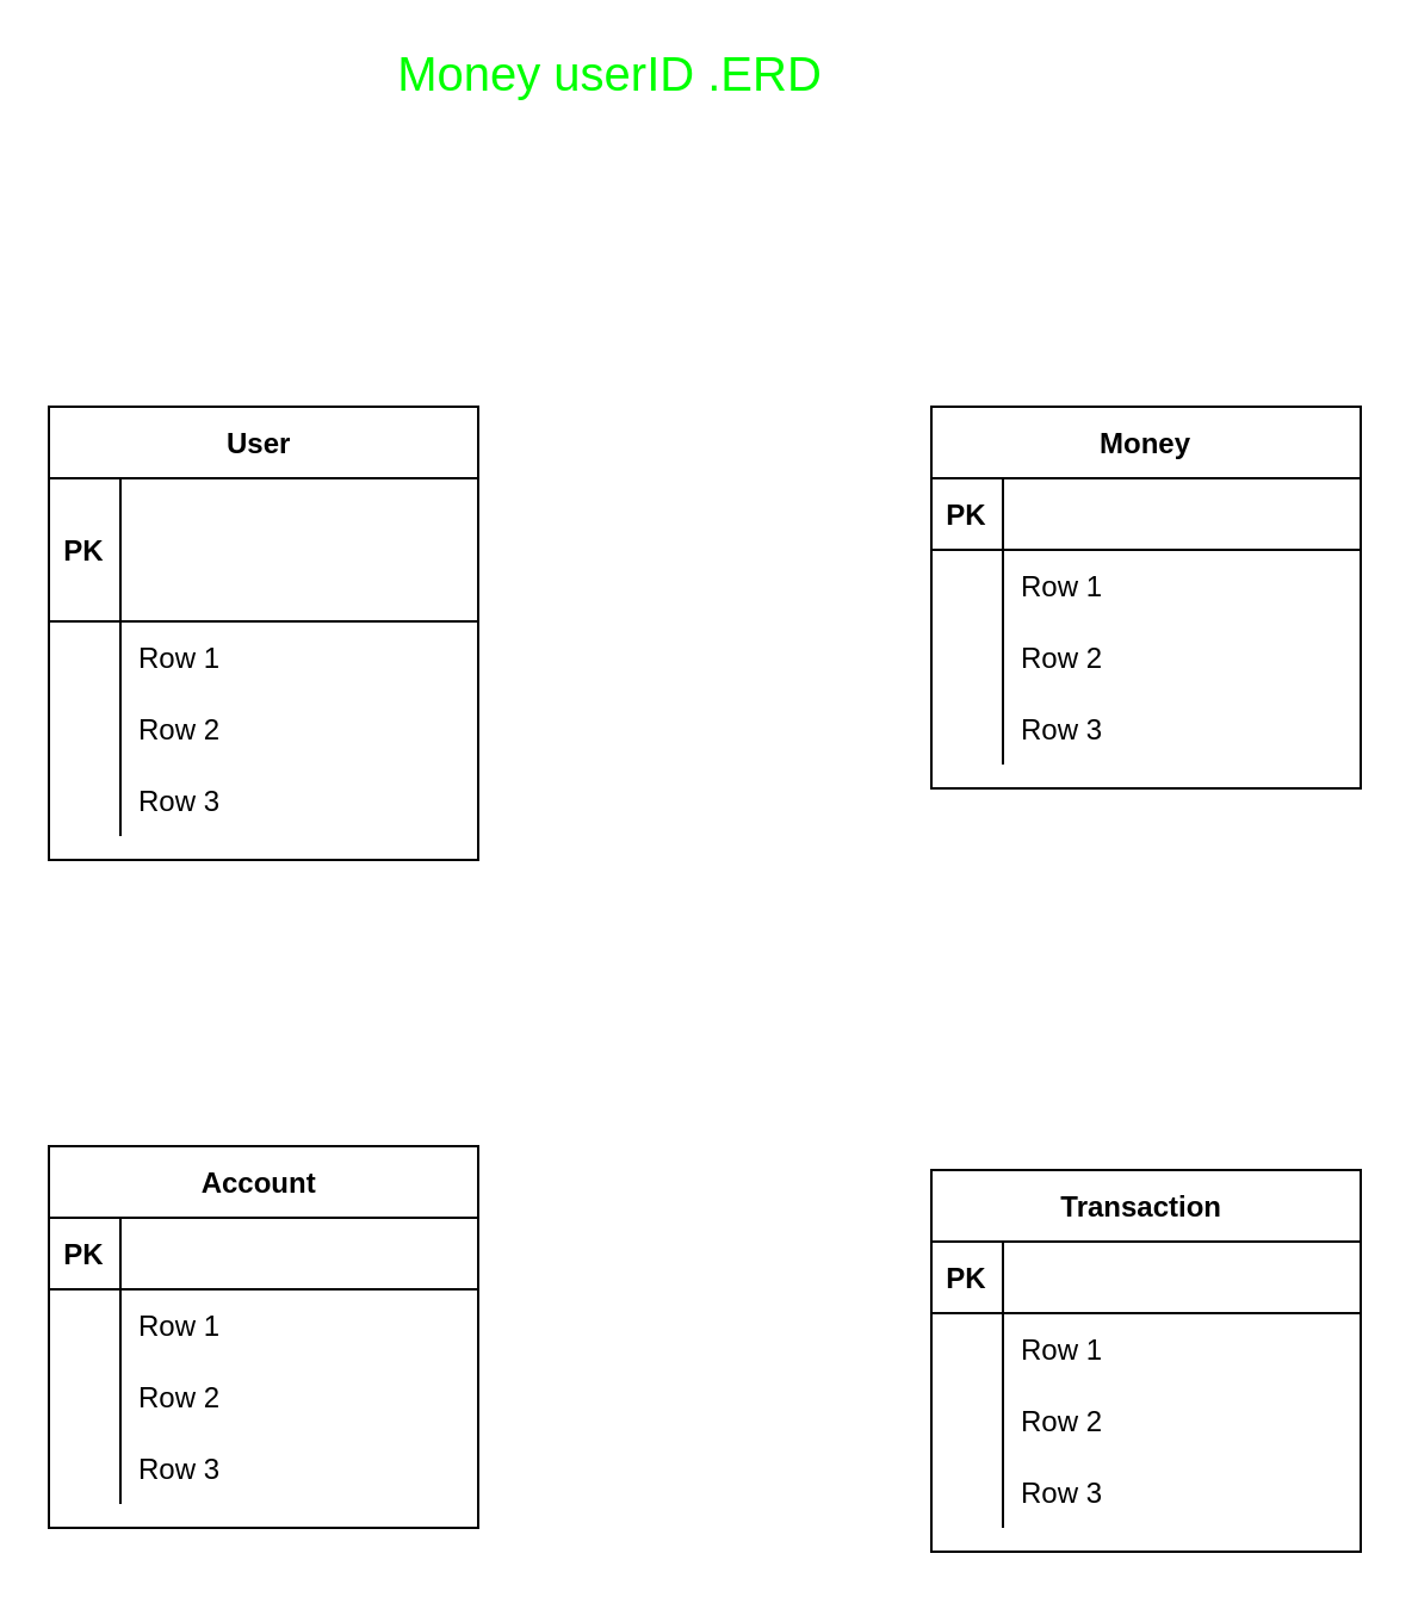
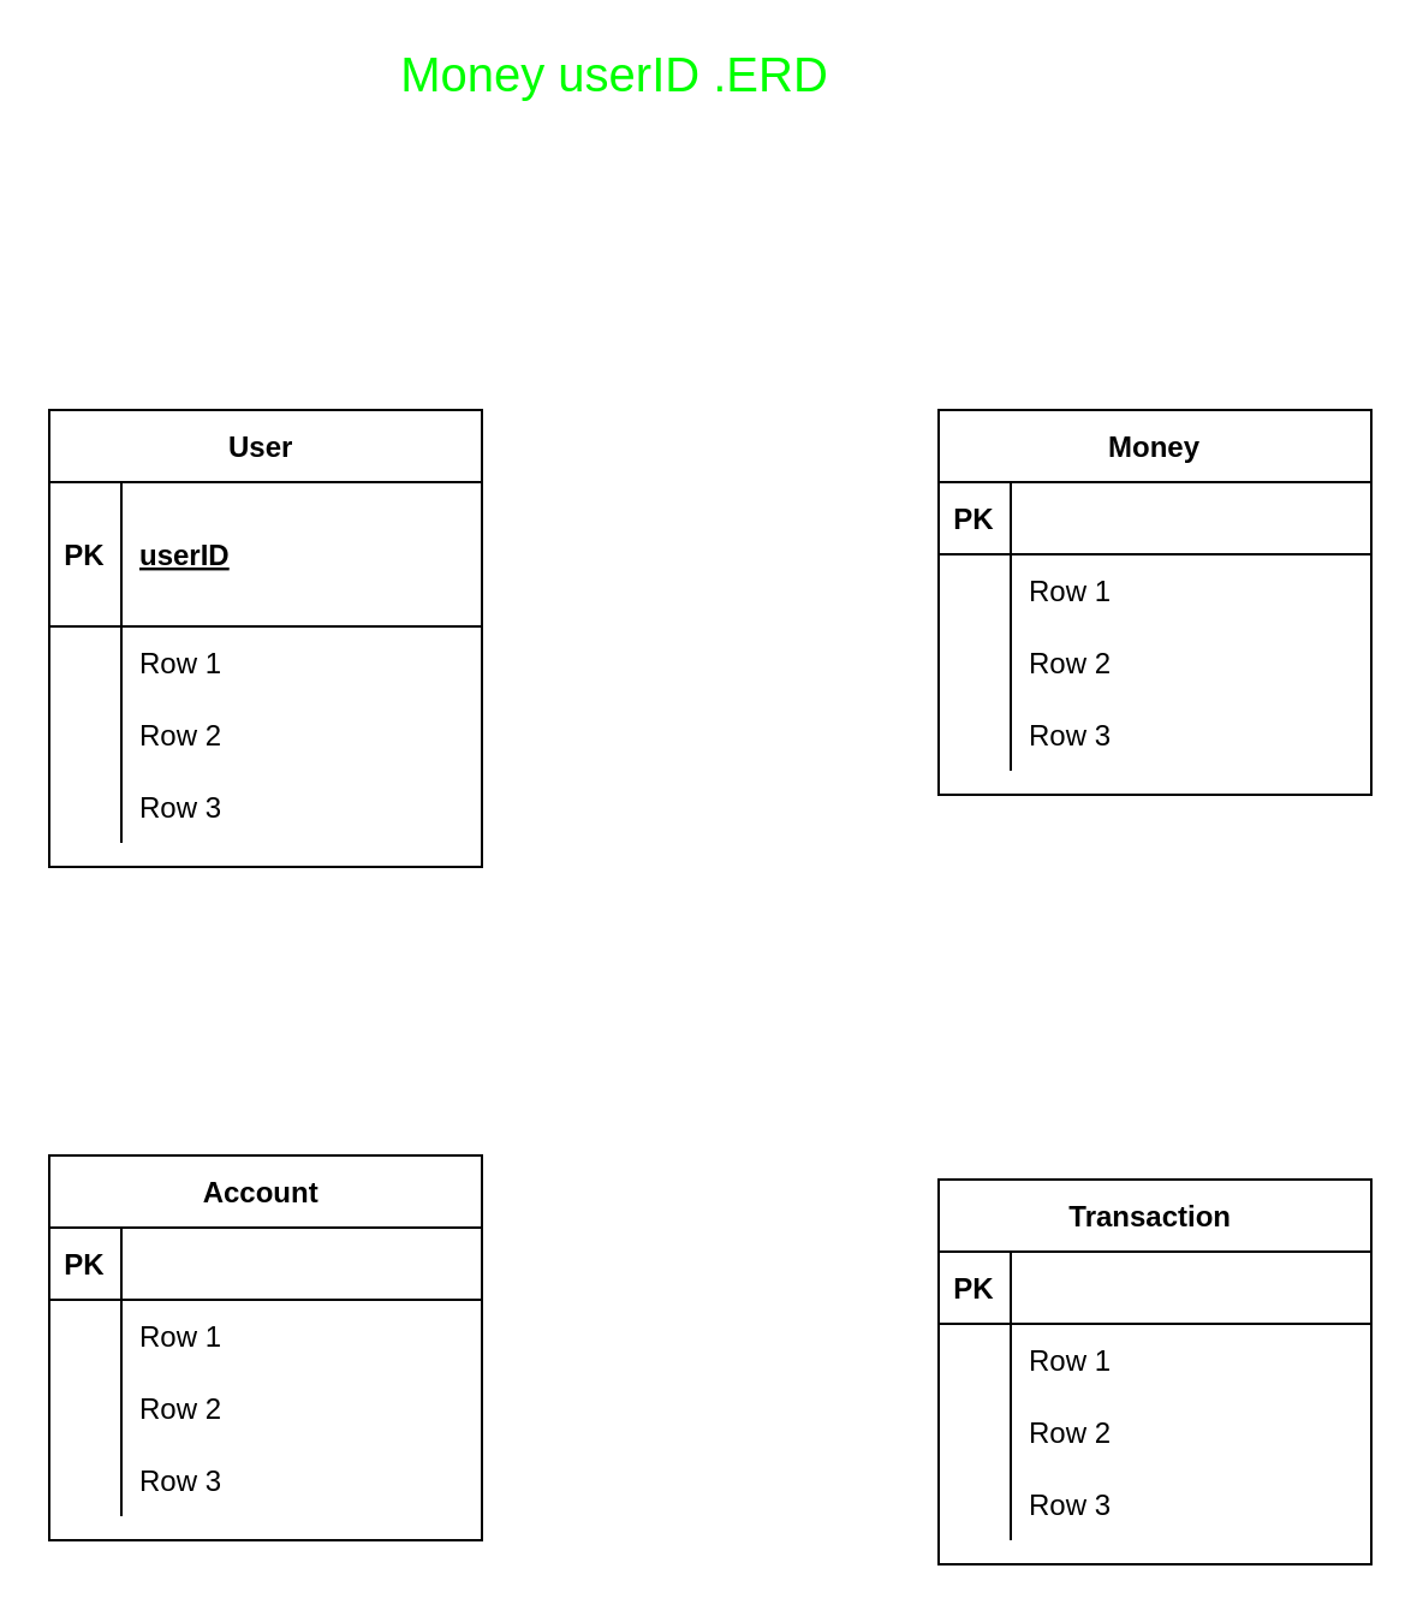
  <mxCell id="0" />
  <mxCell id="1" parent="0" />
  <mxCell id="2" value="User " style="shape=table;startSize=30;container=1;collapsible=1;childLayout=tableLayout;fixedRows=1;rowLines=0;fontStyle=1;align=center;resizeLast=1;" vertex="1" parent="1"><mxGeometry x="20" y="170" width="180" height="190" as="geometry" /></mxCell>
  <mxCell id="3" value="" style="shape=partialRectangle;collapsible=0;dropTarget=0;pointerEvents=0;fillColor=none;top=0;left=0;bottom=1;right=0;points=[[0,0.5],[1,0.5]];portConstraint=eastwest;" vertex="1" parent="2"><mxGeometry y="30" width="180" height="60" as="geometry" /></mxCell>
  <mxCell id="4" value="PK" style="shape=partialRectangle;connectable=0;fillColor=none;top=0;left=0;bottom=0;right=0;fontStyle=1;overflow=hidden;" vertex="1" parent="3"><mxGeometry width="30" height="60" as="geometry" /></mxCell>
+ <mxCell id="5" value="userID" style="shape=partialRectangle;connectable=0;fillColor=none;top=0;left=0;bottom=0;right=0;align=left;spacingLeft=6;fontStyle=5;overflow=hidden;" vertex="1" parent="3"><mxGeometry x="30" width="150" height="60" as="geometry" /></mxCell>
  <mxCell id="6" value="" style="shape=partialRectangle;collapsible=0;dropTarget=0;pointerEvents=0;fillColor=none;top=0;left=0;bottom=0;right=0;points=[[0,0.5],[1,0.5]];portConstraint=eastwest;" vertex="1" parent="2"><mxGeometry y="90" width="180" height="30" as="geometry" /></mxCell>
  <mxCell id="7" value="" style="shape=partialRectangle;connectable=0;fillColor=none;top=0;left=0;bottom=0;right=0;editable=1;overflow=hidden;" vertex="1" parent="6"><mxGeometry width="30" height="30" as="geometry" /></mxCell>
  <mxCell id="8" value="Row 1" style="shape=partialRectangle;connectable=0;fillColor=none;top=0;left=0;bottom=0;right=0;align=left;spacingLeft=6;overflow=hidden;" vertex="1" parent="6"><mxGeometry x="30" width="150" height="30" as="geometry" /></mxCell>
  <mxCell id="9" value="" style="shape=partialRectangle;collapsible=0;dropTarget=0;pointerEvents=0;fillColor=none;top=0;left=0;bottom=0;right=0;points=[[0,0.5],[1,0.5]];portConstraint=eastwest;" vertex="1" parent="2"><mxGeometry y="120" width="180" height="30" as="geometry" /></mxCell>
  <mxCell id="10" value="" style="shape=partialRectangle;connectable=0;fillColor=none;top=0;left=0;bottom=0;right=0;editable=1;overflow=hidden;" vertex="1" parent="9"><mxGeometry width="30" height="30" as="geometry" /></mxCell>
  <mxCell id="11" value="Row 2" style="shape=partialRectangle;connectable=0;fillColor=none;top=0;left=0;bottom=0;right=0;align=left;spacingLeft=6;overflow=hidden;" vertex="1" parent="9"><mxGeometry x="30" width="150" height="30" as="geometry" /></mxCell>
  <mxCell id="12" value="" style="shape=partialRectangle;collapsible=0;dropTarget=0;pointerEvents=0;fillColor=none;top=0;left=0;bottom=0;right=0;points=[[0,0.5],[1,0.5]];portConstraint=eastwest;" vertex="1" parent="2"><mxGeometry y="150" width="180" height="30" as="geometry" /></mxCell>
  <mxCell id="13" value="" style="shape=partialRectangle;connectable=0;fillColor=none;top=0;left=0;bottom=0;right=0;editable=1;overflow=hidden;" vertex="1" parent="12"><mxGeometry width="30" height="30" as="geometry" /></mxCell>
  <mxCell id="14" value="Row 3" style="shape=partialRectangle;connectable=0;fillColor=none;top=0;left=0;bottom=0;right=0;align=left;spacingLeft=6;overflow=hidden;" vertex="1" parent="12"><mxGeometry x="30" width="150" height="30" as="geometry" /></mxCell>
  <mxCell id="15" value="Money" style="shape=table;startSize=30;container=1;collapsible=1;childLayout=tableLayout;fixedRows=1;rowLines=0;fontStyle=1;align=center;resizeLast=1;" vertex="1" parent="1"><mxGeometry x="390" y="170" width="180" height="160" as="geometry" /></mxCell>
  <mxCell id="16" value="" style="shape=partialRectangle;collapsible=0;dropTarget=0;pointerEvents=0;fillColor=none;top=0;left=0;bottom=1;right=0;points=[[0,0.5],[1,0.5]];portConstraint=eastwest;" vertex="1" parent="15"><mxGeometry y="30" width="180" height="30" as="geometry" /></mxCell>
  <mxCell id="17" value="PK" style="shape=partialRectangle;connectable=0;fillColor=none;top=0;left=0;bottom=0;right=0;fontStyle=1;overflow=hidden;" vertex="1" parent="16"><mxGeometry width="30" height="30" as="geometry" /></mxCell>
  <mxCell id="18" value="" style="shape=partialRectangle;collapsible=0;dropTarget=0;pointerEvents=0;fillColor=none;top=0;left=0;bottom=0;right=0;points=[[0,0.5],[1,0.5]];portConstraint=eastwest;" vertex="1" parent="15"><mxGeometry y="60" width="180" height="30" as="geometry" /></mxCell>
  <mxCell id="19" value="" style="shape=partialRectangle;connectable=0;fillColor=none;top=0;left=0;bottom=0;right=0;editable=1;overflow=hidden;" vertex="1" parent="18"><mxGeometry width="30" height="30" as="geometry" /></mxCell>
  <mxCell id="20" value="Row 1" style="shape=partialRectangle;connectable=0;fillColor=none;top=0;left=0;bottom=0;right=0;align=left;spacingLeft=6;overflow=hidden;" vertex="1" parent="18"><mxGeometry x="30" width="150" height="30" as="geometry" /></mxCell>
  <mxCell id="21" value="" style="shape=partialRectangle;collapsible=0;dropTarget=0;pointerEvents=0;fillColor=none;top=0;left=0;bottom=0;right=0;points=[[0,0.5],[1,0.5]];portConstraint=eastwest;" vertex="1" parent="15"><mxGeometry y="90" width="180" height="30" as="geometry" /></mxCell>
  <mxCell id="22" value="" style="shape=partialRectangle;connectable=0;fillColor=none;top=0;left=0;bottom=0;right=0;editable=1;overflow=hidden;" vertex="1" parent="21"><mxGeometry width="30" height="30" as="geometry" /></mxCell>
  <mxCell id="23" value="Row 2" style="shape=partialRectangle;connectable=0;fillColor=none;top=0;left=0;bottom=0;right=0;align=left;spacingLeft=6;overflow=hidden;" vertex="1" parent="21"><mxGeometry x="30" width="150" height="30" as="geometry" /></mxCell>
  <mxCell id="24" value="" style="shape=partialRectangle;collapsible=0;dropTarget=0;pointerEvents=0;fillColor=none;top=0;left=0;bottom=0;right=0;points=[[0,0.5],[1,0.5]];portConstraint=eastwest;" vertex="1" parent="15"><mxGeometry y="120" width="180" height="30" as="geometry" /></mxCell>
  <mxCell id="25" value="" style="shape=partialRectangle;connectable=0;fillColor=none;top=0;left=0;bottom=0;right=0;editable=1;overflow=hidden;" vertex="1" parent="24"><mxGeometry width="30" height="30" as="geometry" /></mxCell>
  <mxCell id="26" value="Row 3" style="shape=partialRectangle;connectable=0;fillColor=none;top=0;left=0;bottom=0;right=0;align=left;spacingLeft=6;overflow=hidden;" vertex="1" parent="24"><mxGeometry x="30" width="150" height="30" as="geometry" /></mxCell>
  <mxCell id="27" value="Account " style="shape=table;startSize=30;container=1;collapsible=1;childLayout=tableLayout;fixedRows=1;rowLines=0;fontStyle=1;align=center;resizeLast=1;" vertex="1" parent="1"><mxGeometry x="20" y="480" width="180" height="160" as="geometry" /></mxCell>
  <mxCell id="28" value="" style="shape=partialRectangle;collapsible=0;dropTarget=0;pointerEvents=0;fillColor=none;top=0;left=0;bottom=1;right=0;points=[[0,0.5],[1,0.5]];portConstraint=eastwest;" vertex="1" parent="27"><mxGeometry y="30" width="180" height="30" as="geometry" /></mxCell>
  <mxCell id="29" value="PK" style="shape=partialRectangle;connectable=0;fillColor=none;top=0;left=0;bottom=0;right=0;fontStyle=1;overflow=hidden;" vertex="1" parent="28"><mxGeometry width="30" height="30" as="geometry" /></mxCell>
  <mxCell id="30" value="" style="shape=partialRectangle;collapsible=0;dropTarget=0;pointerEvents=0;fillColor=none;top=0;left=0;bottom=0;right=0;points=[[0,0.5],[1,0.5]];portConstraint=eastwest;" vertex="1" parent="27"><mxGeometry y="60" width="180" height="30" as="geometry" /></mxCell>
  <mxCell id="31" value="" style="shape=partialRectangle;connectable=0;fillColor=none;top=0;left=0;bottom=0;right=0;editable=1;overflow=hidden;" vertex="1" parent="30"><mxGeometry width="30" height="30" as="geometry" /></mxCell>
  <mxCell id="32" value="Row 1" style="shape=partialRectangle;connectable=0;fillColor=none;top=0;left=0;bottom=0;right=0;align=left;spacingLeft=6;overflow=hidden;" vertex="1" parent="30"><mxGeometry x="30" width="150" height="30" as="geometry" /></mxCell>
  <mxCell id="33" value="" style="shape=partialRectangle;collapsible=0;dropTarget=0;pointerEvents=0;fillColor=none;top=0;left=0;bottom=0;right=0;points=[[0,0.5],[1,0.5]];portConstraint=eastwest;" vertex="1" parent="27"><mxGeometry y="90" width="180" height="30" as="geometry" /></mxCell>
  <mxCell id="34" value="" style="shape=partialRectangle;connectable=0;fillColor=none;top=0;left=0;bottom=0;right=0;editable=1;overflow=hidden;" vertex="1" parent="33"><mxGeometry width="30" height="30" as="geometry" /></mxCell>
  <mxCell id="35" value="Row 2" style="shape=partialRectangle;connectable=0;fillColor=none;top=0;left=0;bottom=0;right=0;align=left;spacingLeft=6;overflow=hidden;" vertex="1" parent="33"><mxGeometry x="30" width="150" height="30" as="geometry" /></mxCell>
  <mxCell id="36" value="" style="shape=partialRectangle;collapsible=0;dropTarget=0;pointerEvents=0;fillColor=none;top=0;left=0;bottom=0;right=0;points=[[0,0.5],[1,0.5]];portConstraint=eastwest;" vertex="1" parent="27"><mxGeometry y="120" width="180" height="30" as="geometry" /></mxCell>
  <mxCell id="37" value="" style="shape=partialRectangle;connectable=0;fillColor=none;top=0;left=0;bottom=0;right=0;editable=1;overflow=hidden;" vertex="1" parent="36"><mxGeometry width="30" height="30" as="geometry" /></mxCell>
  <mxCell id="38" value="Row 3" style="shape=partialRectangle;connectable=0;fillColor=none;top=0;left=0;bottom=0;right=0;align=left;spacingLeft=6;overflow=hidden;" vertex="1" parent="36"><mxGeometry x="30" width="150" height="30" as="geometry" /></mxCell>
  <mxCell id="39" value="Transaction " style="shape=table;startSize=30;container=1;collapsible=1;childLayout=tableLayout;fixedRows=1;rowLines=0;fontStyle=1;align=center;resizeLast=1;" vertex="1" parent="1"><mxGeometry x="390" y="490" width="180" height="160" as="geometry" /></mxCell>
  <mxCell id="40" value="" style="shape=partialRectangle;collapsible=0;dropTarget=0;pointerEvents=0;fillColor=none;top=0;left=0;bottom=1;right=0;points=[[0,0.5],[1,0.5]];portConstraint=eastwest;" vertex="1" parent="39"><mxGeometry y="30" width="180" height="30" as="geometry" /></mxCell>
  <mxCell id="41" value="PK" style="shape=partialRectangle;connectable=0;fillColor=none;top=0;left=0;bottom=0;right=0;fontStyle=1;overflow=hidden;" vertex="1" parent="40"><mxGeometry width="30" height="30" as="geometry" /></mxCell>
  <mxCell id="42" value="" style="shape=partialRectangle;collapsible=0;dropTarget=0;pointerEvents=0;fillColor=none;top=0;left=0;bottom=0;right=0;points=[[0,0.5],[1,0.5]];portConstraint=eastwest;" vertex="1" parent="39"><mxGeometry y="60" width="180" height="30" as="geometry" /></mxCell>
  <mxCell id="43" value="" style="shape=partialRectangle;connectable=0;fillColor=none;top=0;left=0;bottom=0;right=0;editable=1;overflow=hidden;" vertex="1" parent="42"><mxGeometry width="30" height="30" as="geometry" /></mxCell>
  <mxCell id="44" value="Row 1" style="shape=partialRectangle;connectable=0;fillColor=none;top=0;left=0;bottom=0;right=0;align=left;spacingLeft=6;overflow=hidden;" vertex="1" parent="42"><mxGeometry x="30" width="150" height="30" as="geometry" /></mxCell>
  <mxCell id="45" value="" style="shape=partialRectangle;collapsible=0;dropTarget=0;pointerEvents=0;fillColor=none;top=0;left=0;bottom=0;right=0;points=[[0,0.5],[1,0.5]];portConstraint=eastwest;" vertex="1" parent="39"><mxGeometry y="90" width="180" height="30" as="geometry" /></mxCell>
  <mxCell id="46" value="" style="shape=partialRectangle;connectable=0;fillColor=none;top=0;left=0;bottom=0;right=0;editable=1;overflow=hidden;" vertex="1" parent="45"><mxGeometry width="30" height="30" as="geometry" /></mxCell>
  <mxCell id="47" value="Row 2" style="shape=partialRectangle;connectable=0;fillColor=none;top=0;left=0;bottom=0;right=0;align=left;spacingLeft=6;overflow=hidden;" vertex="1" parent="45"><mxGeometry x="30" width="150" height="30" as="geometry" /></mxCell>
  <mxCell id="48" value="" style="shape=partialRectangle;collapsible=0;dropTarget=0;pointerEvents=0;fillColor=none;top=0;left=0;bottom=0;right=0;points=[[0,0.5],[1,0.5]];portConstraint=eastwest;" vertex="1" parent="39"><mxGeometry y="120" width="180" height="30" as="geometry" /></mxCell>
  <mxCell id="49" value="" style="shape=partialRectangle;connectable=0;fillColor=none;top=0;left=0;bottom=0;right=0;editable=1;overflow=hidden;" vertex="1" parent="48"><mxGeometry width="30" height="30" as="geometry" /></mxCell>
  <mxCell id="50" value="Row 3" style="shape=partialRectangle;connectable=0;fillColor=none;top=0;left=0;bottom=0;right=0;align=left;spacingLeft=6;overflow=hidden;" vertex="1" parent="48"><mxGeometry x="30" width="150" height="30" as="geometry" /></mxCell>
  <mxCell id="51" value="&lt;font style=&quot;font-size: 20px&quot; color=&quot;#00ff00&quot;&gt;Money userID .ERD&lt;/font&gt;" style="text;html=1;resizable=0;autosize=1;align=center;verticalAlign=middle;points=[];fillColor=none;strokeColor=none;rounded=0;" vertex="1" parent="1"><mxGeometry x="155" y="20" width="200" height="20" as="geometry" /></mxCell>
